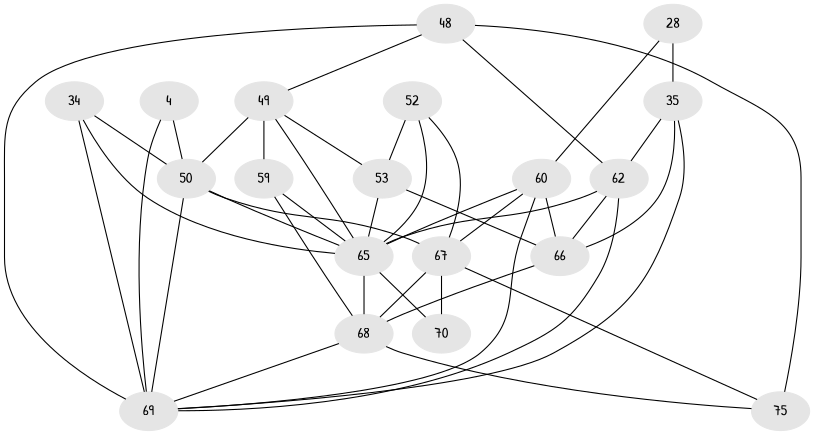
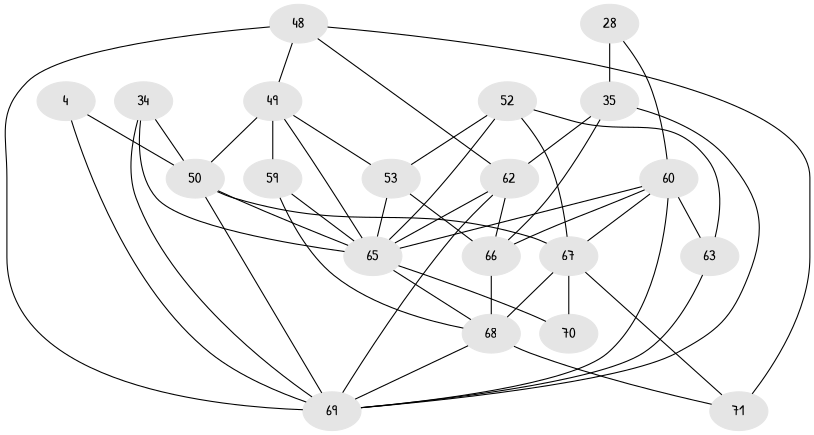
  graph {
    fontname="Patrick Hand"
    node [color=gray90 fontname="Patrick Hand" style=filled]
    edge [fontname="Patrick Hand" weight=2]
    4 [super="+1"]
    50 [super="+43+47"]
    69 [super="+40+27+54"]
    65 [super="+44+64"]
    67 [super="+19+13"]
    35 [super="+25+29"]
    62 [super="+39+33"]
    66 [super="+3+24+5"]
    28
    60 [super="+58+46"]
+   63 [super="+42"]
    34 [super="+10+20"]
    68 [super="+7+21+61"]
    70
-   71 [label=75]
+   71
    48 [super="+38"]
    49 [super="+6+9"]
    53 [super="+32"]
    59 [super="+56"]
    52 [super="+51"]
    4 -- 50
    4 -- 69
    50 -- 69 [weight=""]
    50 -- 65 [weight=""]
    50 -- 67 [weight=""]
    65 -- 68 [weight=5]
    65 -- 70
    67 -- 68 [weight=""]
    67 -- 70
    67 -- 71 [weight=""]
    35 -- 69 [weight=3]
    35 -- 62 [weight=3]
    35 -- 66 [weight=""]
    62 -- 69
    62 -- 65
    62 -- 66
    66 -- 68 [weight=3]
    28 -- 35 [weight=3]
    28 -- 60 [weight=""]
    60 -- 69 [weight=""]
    60 -- 65 [weight=3]
    60 -- 67
    60 -- 66
+   60 -- 63 [weight=""]
+   63 -- 69
    34 -- 50
    34 -- 69 [weight=4]
    34 -- 65
    68 -- 69 [weight=""]
    68 -- 71 [weight=""]
    48 -- 69
    48 -- 62 [weight=""]
    48 -- 71
    48 -- 49 [weight=""]
    49 -- 50 [weight=3]
    49 -- 65 [weight=""]
    49 -- 53 [weight=""]
    49 -- 59
    53 -- 65 [weight=""]
    53 -- 66
    59 -- 65
    59 -- 68
    52 -- 65 [weight=""]
    52 -- 67 [weight=""]
+   52 -- 63
    52 -- 53
  }
